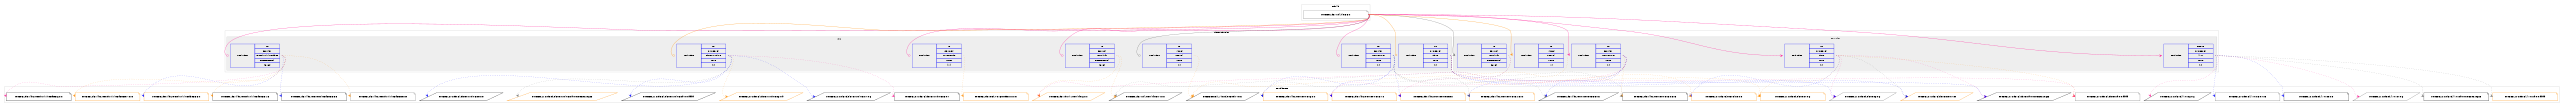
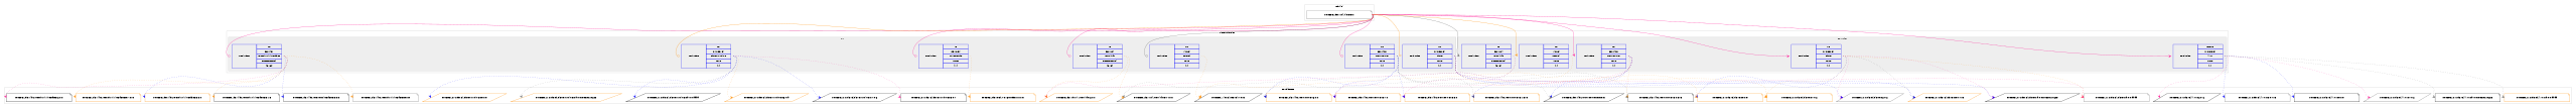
  digraph {
    compound=true
    concentrate=true
    fontname=Helvetica
    fontsize=10
    newrank=true
    rankdir=TB
    ranksep=1.5
    node [color=darkorange fontname=Helvetica fontsize=10 shape=note]
    edge [arrowhead=vee color=deeppink headport=w style=dotted tailport=e weight=100]
    n1 [color=gray40 label="portage://dev-util/hip-5.5.1" width=4]
    n2 [color=blue label=<<TABLE BORDER="0" CELLBORDER="1" CELLSPACING="0" CELLPADDING="4" WIDTH="220"><TR><TD ROWSPAN="6" CELLPADDING="30">pack_dep</TD></TR><TR><TD WIDTH="110">no</TD></TR><TR><TD>dev-libs</TD></TR><TR><TD>rocm-comgr</TD></TR><TR><TD>none</TD></TR><TR><TD>[,,]</TD></TR></TABLE>> shape=none]
    n3 [color=blue label=<<TABLE BORDER="0" CELLBORDER="1" CELLSPACING="0" CELLPADDING="4" WIDTH="220"><TR><TD ROWSPAN="6" CELLPADDING="30">pack_dep</TD></TR><TR><TD WIDTH="110">no</TD></TR><TR><TD>dev-util</TD></TR><TR><TD>rocminfo</TD></TR><TR><TD>greaterequal</TD></TR><TR><TD>[5,,,5]</TD></TR></TABLE>> shape=none]
    n4 [color=blue label=<<TABLE BORDER="0" CELLBORDER="1" CELLSPACING="0" CELLPADDING="4" WIDTH="220"><TR><TD ROWSPAN="6" CELLPADDING="30">pack_dep</TD></TR><TR><TD WIDTH="110">no</TD></TR><TR><TD>sys-devel</TD></TR><TR><TD>clang</TD></TR><TR><TD>none</TD></TR><TR><TD>[,,]</TD></TR></TABLE>> shape=none]
    n5 [color=blue label=<<TABLE BORDER="0" CELLBORDER="1" CELLSPACING="0" CELLPADDING="4" WIDTH="220"><TR><TD ROWSPAN="6" CELLPADDING="30">pack_dep</TD></TR><TR><TD WIDTH="110">no</TD></TR><TR><TD>virtual</TD></TR><TR><TD>opengl</TD></TR><TR><TD>none</TD></TR><TR><TD>[,,]</TD></TR></TABLE>> shape=none]
    n6 [color=blue label=<<TABLE BORDER="0" CELLBORDER="1" CELLSPACING="0" CELLPADDING="4" WIDTH="220"><TR><TD ROWSPAN="6" CELLPADDING="30">pack_dep</TD></TR><TR><TD WIDTH="110">strong</TD></TR><TR><TD>sys-devel</TD></TR><TR><TD>llvm</TD></TR><TR><TD>none</TD></TR><TR><TD>[,,]</TD></TR></TABLE>> shape=none]
    n7 [color=blue label=<<TABLE BORDER="0" CELLBORDER="1" CELLSPACING="0" CELLPADDING="4" WIDTH="220"><TR><TD ROWSPAN="6" CELLPADDING="30">pack_dep</TD></TR><TR><TD WIDTH="110">no</TD></TR><TR><TD>dev-libs</TD></TR><TR><TD>rocm-comgr</TD></TR><TR><TD>none</TD></TR><TR><TD>[,,]</TD></TR></TABLE>> shape=none]
    n8 [color=blue label=<<TABLE BORDER="0" CELLBORDER="1" CELLSPACING="0" CELLPADDING="4" WIDTH="220"><TR><TD ROWSPAN="6" CELLPADDING="30">pack_dep</TD></TR><TR><TD WIDTH="110">no</TD></TR><TR><TD>dev-libs</TD></TR><TR><TD>roct-thunk-interface</TD></TR><TR><TD>greaterequal</TD></TR><TR><TD>[5,,,5]</TD></TR></TABLE>> shape=none]
    n9 [color=blue label=<<TABLE BORDER="0" CELLBORDER="1" CELLSPACING="0" CELLPADDING="4" WIDTH="220"><TR><TD ROWSPAN="6" CELLPADDING="30">pack_dep</TD></TR><TR><TD WIDTH="110">no</TD></TR><TR><TD>dev-perl</TD></TR><TR><TD>URI-Encode</TD></TR><TR><TD>none</TD></TR><TR><TD>[,,]</TD></TR></TABLE>> shape=none]
    n10 [color=blue label=<<TABLE BORDER="0" CELLBORDER="1" CELLSPACING="0" CELLPADDING="4" WIDTH="220"><TR><TD ROWSPAN="6" CELLPADDING="30">pack_dep</TD></TR><TR><TD WIDTH="110">no</TD></TR><TR><TD>dev-util</TD></TR><TR><TD>rocminfo</TD></TR><TR><TD>greaterequal</TD></TR><TR><TD>[5,,,5]</TD></TR></TABLE>> shape=none]
    n11 [color=blue label=<<TABLE BORDER="0" CELLBORDER="1" CELLSPACING="0" CELLPADDING="4" WIDTH="220"><TR><TD ROWSPAN="6" CELLPADDING="30">pack_dep</TD></TR><TR><TD WIDTH="110">no</TD></TR><TR><TD>sys-devel</TD></TR><TR><TD>clang</TD></TR><TR><TD>none</TD></TR><TR><TD>[,,]</TD></TR></TABLE>> shape=none]
    n12 [color=blue label=<<TABLE BORDER="0" CELLBORDER="1" CELLSPACING="0" CELLPADDING="4" WIDTH="220"><TR><TD ROWSPAN="6" CELLPADDING="30">pack_dep</TD></TR><TR><TD WIDTH="110">no</TD></TR><TR><TD>sys-devel</TD></TR><TR><TD>clang-runtime</TD></TR><TR><TD>none</TD></TR><TR><TD>[,,]</TD></TR></TABLE>> shape=none]
    n13 [color=blue label=<<TABLE BORDER="0" CELLBORDER="1" CELLSPACING="0" CELLPADDING="4" WIDTH="220"><TR><TD ROWSPAN="6" CELLPADDING="30">pack_dep</TD></TR><TR><TD WIDTH="110">no</TD></TR><TR><TD>virtual</TD></TR><TR><TD>opengl</TD></TR><TR><TD>none</TD></TR><TR><TD>[,,]</TD></TR></TABLE>> shape=none]
    n14 [color=black label="portage://dev-libs/rocm-comgr-5.1.3-r3" width=4]
    n15 [color=black label="portage://dev-libs/rocm-comgr-5.3.3-r2" shape=parallelogram width=4]
    n16 [label="portage://dev-libs/rocm-comgr-5.4.3-r1" width=4]
    n17 [label="portage://dev-libs/rocm-comgr-5.5.1" width=4]
    n18 [label="portage://dev-libs/rocm-comgr-5.7.1" width=4]
    n19 [label="portage://dev-libs/rocm-comgr-6.1.1" width=4]
    n20 [color=black label="portage://dev-util/rocminfo-5.7.1-r1" shape=parallelogram width=4]
    n21 [label="portage://dev-thunk/rocminfo-6.1.1" shape=parallelogram width=4]
    n22 [label="portage://sys-devel/clang-15.0.7-r3" shape=parallelogram width=4]
    n23 [color=gray40 label="portage://sys-devel/clang-16.0.6" shape=parallelogram width=4]
    n24 [label="portage://sys-devel/clang-17.0.6" width=4]
-   n25 [label="portage://sys-devel/opengl-18.1.8" width=4]
+   n25 [label="portage://sys-devel/clang-18.1.8" width=4]
    n26 [color=gray40 label="portage://sys-devel/clang-19.0.0.9999" width=4]
    n27 [color=black label="portage://sys-devel/clang-19.0.0_pre20240623" shape=parallelogram width=4]
-   n28 [color=black label="greaterequal://virtual/opengl-7.0-r2" shape=parallelogram width=4]
+   n28 [color=black label="portage://virtual/opengl-7.0-r2" shape=parallelogram width=4]
    n29 [color=gray40 label="portage://sys-devel/llvm-15.0.7-r3" width=4]
    n30 [color=black label="portage://sys-devel/llvm-16.0.6" shape=parallelogram width=4]
    n31 [color=gray40 label="portage://sys-devel/llvm-17.0.6" shape=parallelogram width=4]
    n32 [color=black label="portage://sys-devel/llvm-18.1.8" width=4]
    n33 [label="portage://sys-devel/llvm-19.0.0.9999" width=4]
    n34 [color=black label="portage://sys-devel/llvm-19.0.0_pre20240623" width=4]
    n35 [color=gray40 label="portage://dev-libs/roct-thunk-interface-5.1.3" width=4]
    n36 [color=black label="portage://dev-libs/roct-roct-interface-5.3.3" width=4]
    n37 [color=black label="portage://dev-libs/roct-thunk-interface-5.4.3" width=4]
    n38 [label="portage://dev-libs/roct-thunk-interface-5.5.1" width=4]
    n39 [label="portage://dev-libs/roct-thunk-interface-5.7.1-r1" width=4]
    n40 [color=black label="portage://dev-libs/roct-thunk-interface-6.1.1" width=4]
    n41 [label="portage://dev-perl/URI-Encode-1.1.1-r1" width=4]
    n42 [color=black label="portage://sys-devel/clang-runtime-15.0.7" width=4]
    n43 [label="portage://sys-devel/clang-runtime-16.0.9" shape=parallelogram width=4]
    n44 [color=black label="portage://sys-devel/clang-runtime-17.0.6" shape=parallelogram width=4]
-   n45 [color=black label="portage://sys-devel/clang-runtime-18.1.8" shape=parallelogram width=4]
+   n45 [label="portage://sys-devel/clang-runtime-18.1.8" shape=parallelogram width=4]
    n46 [color=black label="portage://sys-devel/clang-runtime-19.0.0.9999" shape=parallelogram width=4]
    n47 [label="portage://sys-devel/clang-runtime-19.0.0_pre20240623" shape=parallelogram width=4]
    subgraph cluster_1 {
      color=gray
      label=<<i>ebuild</i>>
      rank=same
      n1
    }
    subgraph cluster_2 {
      color=gray
      label=<<i>dependencies</i>>
      subgraph cluster_3 {
        color=gray
        fillcolor="#eeeeee"
        label=<<i>compile</i>>
        style=filled
        subgraph sub_4 {
          color=gray
          fillcolor="#eeeeee"
          label=<<i>compile</i>>
          style=filled
          n2
        }
        subgraph sub_5 {
          color=gray
          fillcolor="#eeeeee"
          label=<<i>compile</i>>
          style=filled
          n3
        }
        subgraph sub_6 {
          color=gray
          fillcolor="#eeeeee"
          label=<<i>compile</i>>
          style=filled
          n4
        }
        subgraph sub_7 {
          color=gray
          fillcolor="#eeeeee"
          label=<<i>compile</i>>
          style=filled
          n5
        }
        subgraph sub_8 {
          color=gray
          fillcolor="#eeeeee"
          label=<<i>compile</i>>
          style=filled
          n6
        }
      }
      subgraph cluster_9 {
        color=gray
        fillcolor="#eeeeee"
        label=<<i>compile and run</i>>
        style=filled
      }
      subgraph cluster_10 {
        color=gray
        fillcolor="#eeeeee"
        label=<<i>run</i>>
        style=filled
        subgraph sub_11 {
          color=gray
          fillcolor="#eeeeee"
          label=<<i>run</i>>
          style=filled
          n7
        }
        subgraph sub_12 {
          color=gray
          fillcolor="#eeeeee"
          label=<<i>run</i>>
          style=filled
          n8
        }
        subgraph sub_13 {
          color=gray
          fillcolor="#eeeeee"
          label=<<i>run</i>>
          style=filled
          n9
        }
        subgraph sub_14 {
          color=gray
          fillcolor="#eeeeee"
          label=<<i>run</i>>
          style=filled
          n10
        }
        subgraph sub_15 {
          color=gray
          fillcolor="#eeeeee"
          label=<<i>run</i>>
          style=filled
          n11
        }
        subgraph sub_16 {
          color=gray
          fillcolor="#eeeeee"
          label=<<i>run</i>>
          style=filled
          n12
        }
        subgraph sub_17 {
          color=gray
          fillcolor="#eeeeee"
          label=<<i>run</i>>
          style=filled
          n13
        }
      }
    }
    subgraph cluster_18 {
      color=gray
      label=<<i>candidates</i>>
      rank=same
      subgraph sub_19 {
        color=black
        label=<<i>candidates</i>>
        nodesep=1
        rank=same
        n14
        n15
        n16
        n17
        n18
        n19
      }
      subgraph sub_20 {
        color=black
        label=<<i>candidates</i>>
        nodesep=1
        rank=same
        n20
        n21
      }
      subgraph sub_21 {
        color=black
        label=<<i>candidates</i>>
        nodesep=1
        rank=same
        n22
        n23
        n24
        n25
        n26
        n27
      }
      subgraph sub_22 {
        color=black
        label=<<i>candidates</i>>
        nodesep=1
        rank=same
        n28
      }
      subgraph sub_23 {
        color=black
        label=<<i>candidates</i>>
        nodesep=1
        rank=same
        n29
        n30
        n31
        n32
        n33
        n34
      }
      subgraph sub_24 {
        color=black
        label=<<i>candidates</i>>
        nodesep=1
        rank=same
        n14
        n15
        n16
        n17
        n18
        n19
      }
      subgraph sub_25 {
        color=black
        label=<<i>candidates</i>>
        nodesep=1
        rank=same
        n35
        n36
        n37
        n38
        n39
        n40
      }
      subgraph sub_26 {
        color=black
        label=<<i>candidates</i>>
        nodesep=1
        rank=same
        n41
      }
      subgraph sub_27 {
        color=black
        label=<<i>candidates</i>>
        nodesep=1
        rank=same
        n22
        n23
        n24
        n25
        n26
        n27
      }
      subgraph sub_28 {
        color=black
        label=<<i>candidates</i>>
        nodesep=1
        rank=same
        n20
        n21
      }
      subgraph sub_29 {
        color=black
        label=<<i>candidates</i>>
        nodesep=1
        rank=same
        n42
        n43
        n44
        n45
        n46
        n47
      }
      subgraph sub_30 {
        color=black
        label=<<i>candidates</i>>
        nodesep=1
        rank=same
        n28
      }
    }
    n1 -> n2 [style=solid weight=20]
    n1 -> n3 [color=gray40 style=solid weight=20]
    n1 -> n4 [style=solid weight=20]
    n1 -> n5 [color=darkorange style=solid weight=20]
    n1 -> n6 [style=solid weight=20]
    n1 -> n7 [arrowhead=odot style=solid weight=20]
    n1 -> n8 [arrowhead=odot style=solid weight=20]
    n1 -> n9 [arrowhead=odot style=solid weight=20]
    n1 -> n10 [arrowhead=odot style=solid weight=20]
    n1 -> n11 [arrowhead=odot color=darkorange style=solid weight=20]
    n1 -> n12 [arrowhead=odot color=darkorange style=solid weight=20]
    n1 -> n13 [arrowhead=odot color=gray40 style=solid weight=20]
    n2 -> n14 [color=darkorange]
    n2 -> n15 [color=blue]
    n2 -> n16 [color=blue]
    n2 -> n17
    n2 -> n18
    n2 -> n19 [color=gray40]
    n3 -> n20 [color=gray40]
    n3 -> n21
    n4 -> n22 [color=gray40]
    n4 -> n23
    n4 -> n24 [color=darkorange]
    n4 -> n25 [color=blue]
    n4 -> n26 [color=darkorange]
    n4 -> n27
    n5 -> n28 [color=darkorange]
    n6 -> n29 [color=blue]
    n6 -> n30
    n6 -> n31
    n6 -> n32 [color=blue]
    n6 -> n33 [color=gray40]
    n6 -> n34 [color=gray40]
    n7 -> n14 [color=gray40]
    n7 -> n15 [color=gray40]
    n7 -> n16 [color=gray40]
    n7 -> n17 [color=blue]
    n7 -> n18 [color=blue]
    n7 -> n19 [color=blue]
    n8 -> n35 [color=darkorange]
    n8 -> n36 [color=blue]
    n8 -> n37 [color=darkorange]
    n8 -> n38 [color=blue]
    n8 -> n39 [color=darkorange]
    n8 -> n40
    n9 -> n41 [color=darkorange]
    n10 -> n20 [color=darkorange]
    n10 -> n21 [color=darkorange]
    n11 -> n22 [color=blue]
    n11 -> n23 [color=blue]
    n11 -> n24 [color=darkorange]
    n11 -> n25 [color=darkorange]
    n11 -> n26
    n11 -> n27 [color=blue]
    n12 -> n42
    n12 -> n43 [color=darkorange]
    n12 -> n44 [color=blue]
    n12 -> n45 [color=blue]
    n12 -> n46 [color=blue]
    n12 -> n47 [color=gray40]
    n13 -> n28 [color=darkorange]
  }
